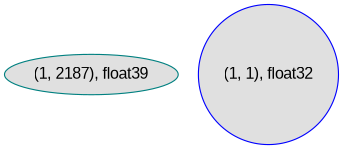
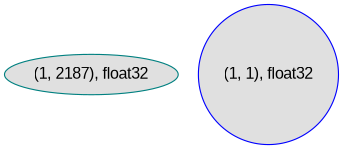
  digraph {
    rankdir=TB
    fontname="Liberation Sans"
    node [fillcolor="#E0E0E0" style=filled fontname="Liberation Sans"]
-   n1 [label="(1, 2187), float39" shape=ellipse color=teal]
+   n1 [label="(1, 2187), float32" shape=ellipse color=teal]
    n2 [label="(1, 1), float32" shape=circle color=blue]
  }
